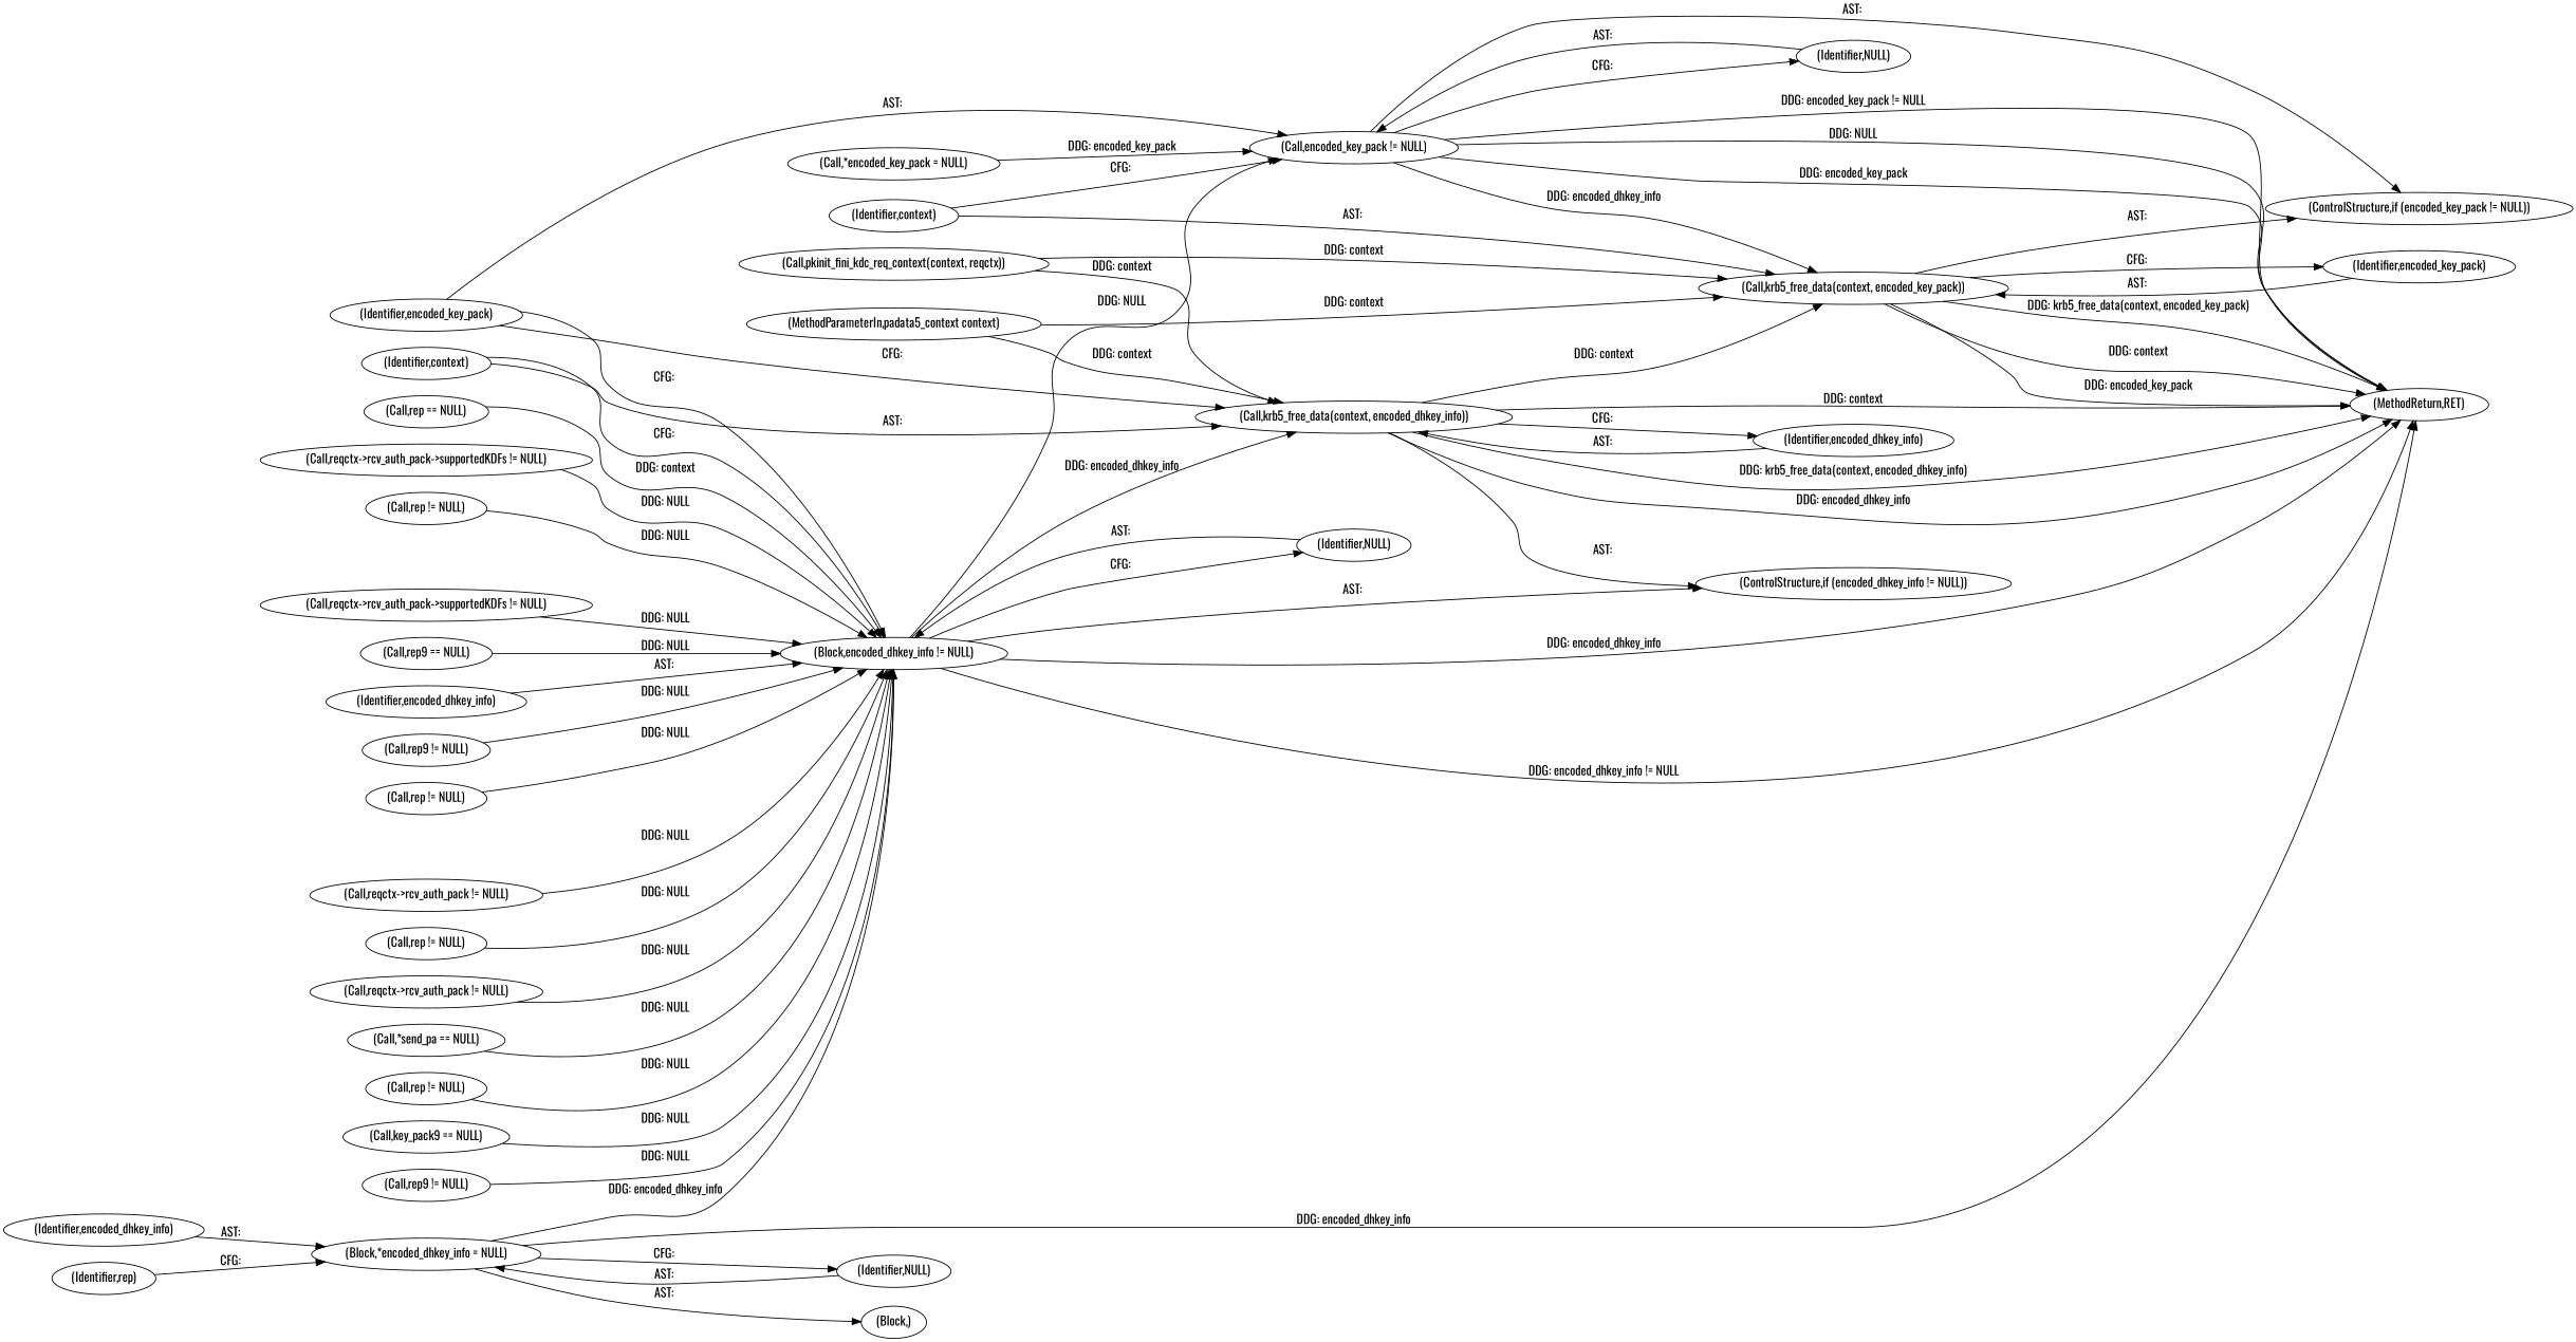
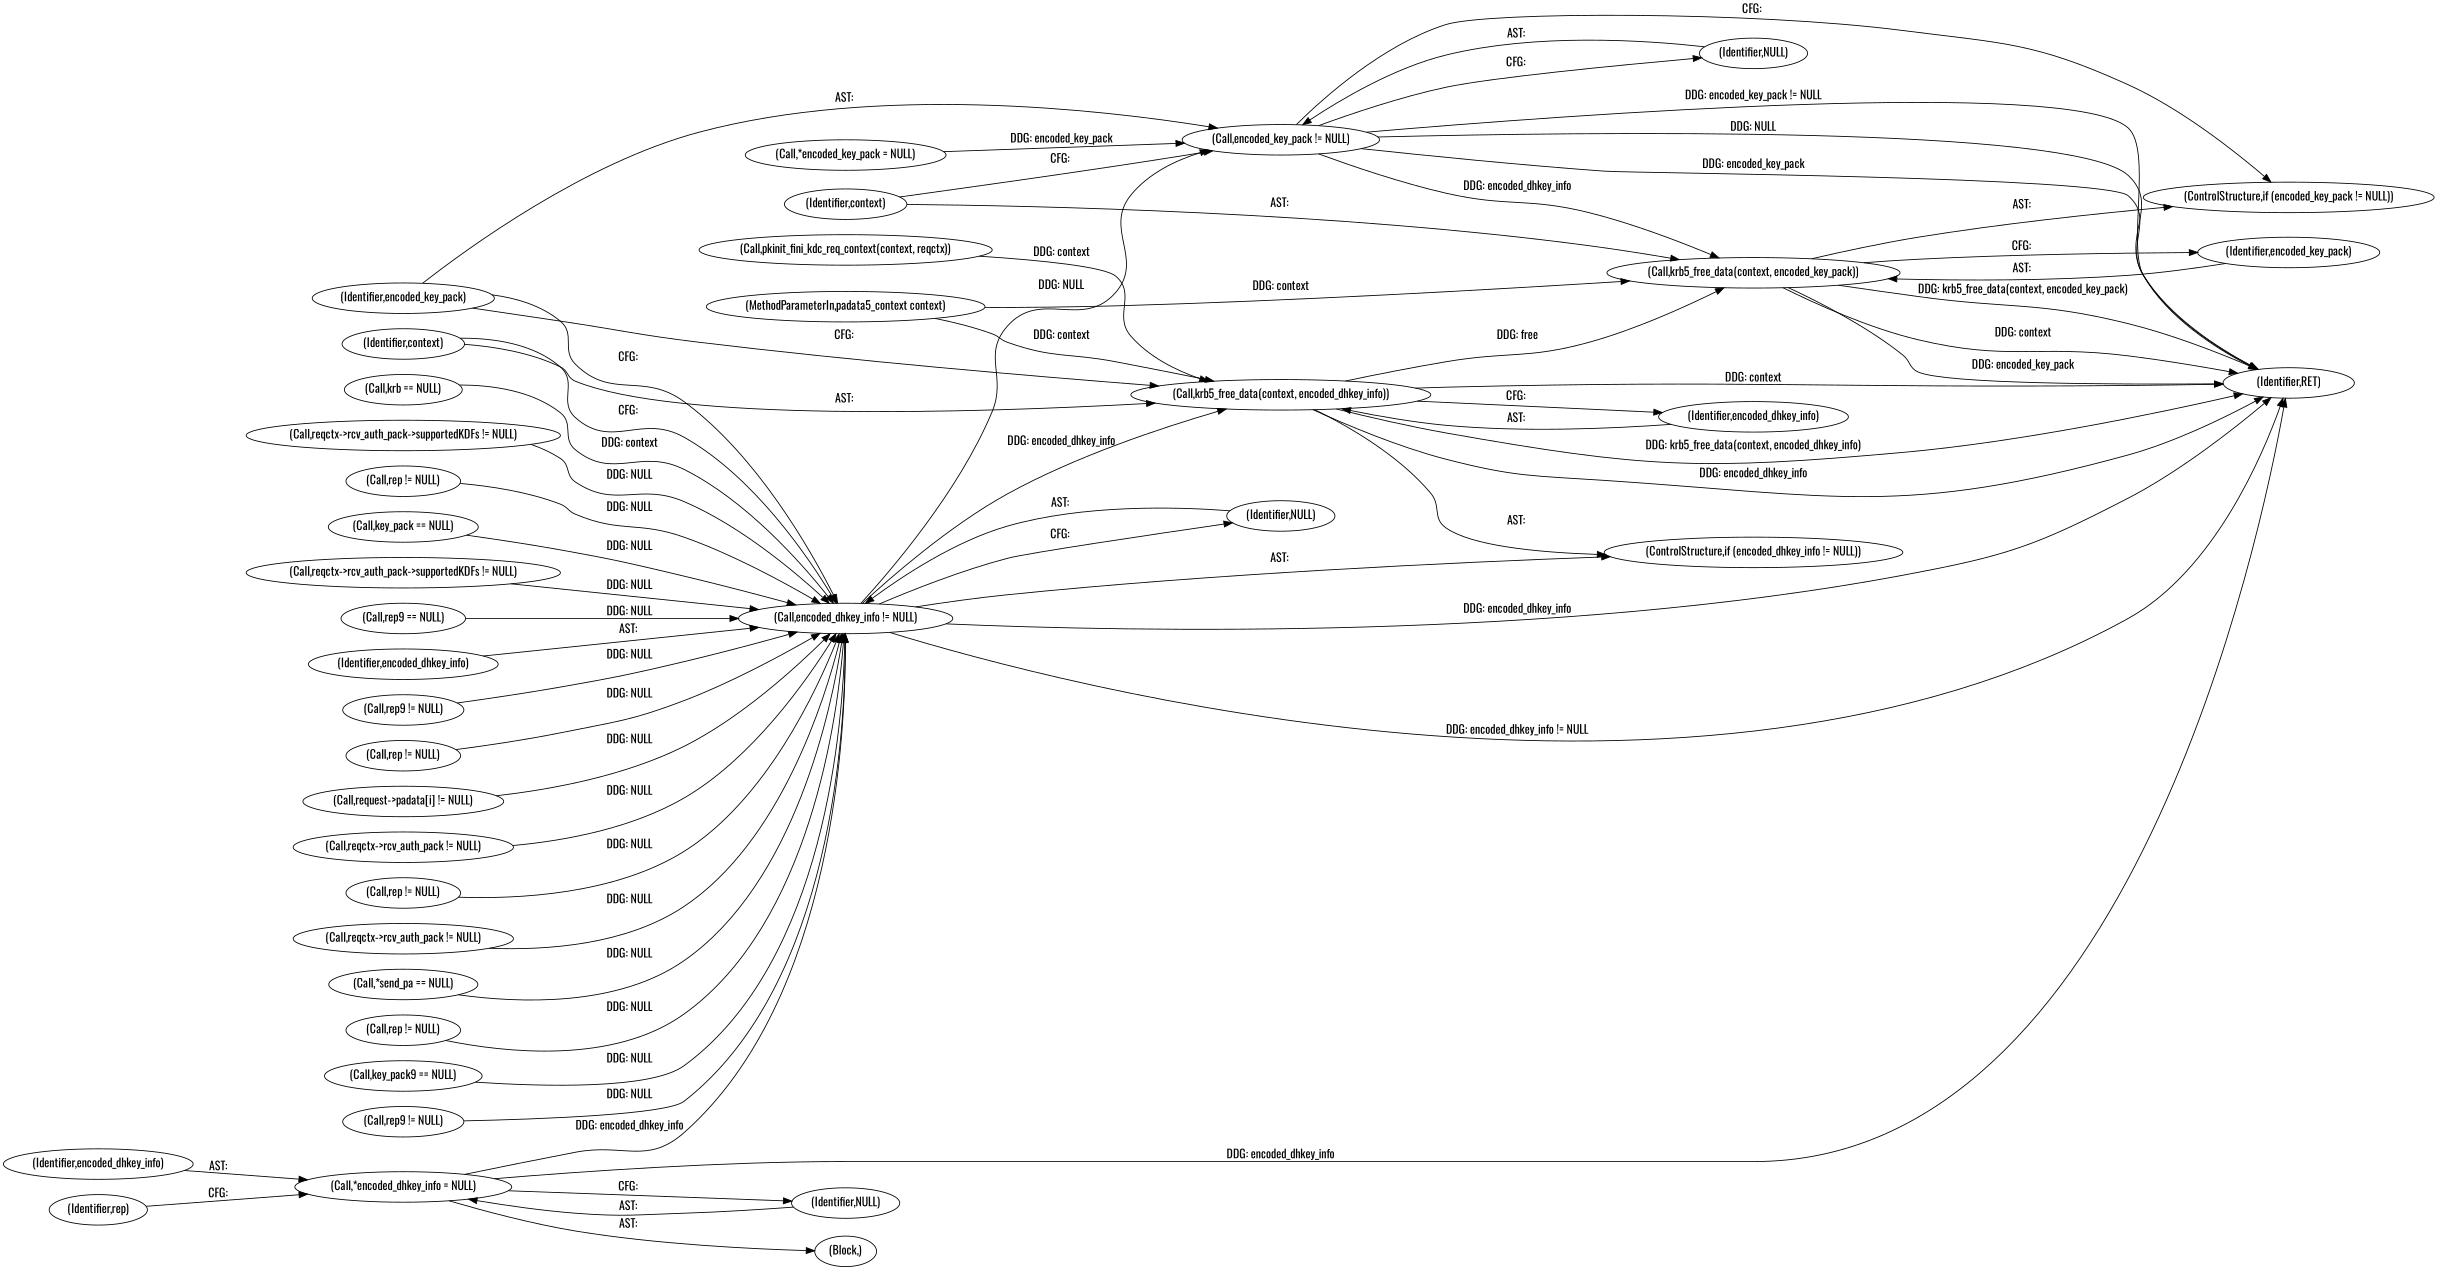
  digraph {
    fontname=Oswald
    rankdir=LR
    node [fontname=Oswald]
    edge [fontname=Oswald]
-   n1 [label="(Block,*encoded_dhkey_info = NULL)"]
-   n2 [label="(Block,encoded_dhkey_info != NULL)"]
+   n1 [label="(Call,*encoded_dhkey_info = NULL)"]
+   n2 [label="(Call,encoded_dhkey_info != NULL)"]
    n3 [label="(Block,)"]
    n4 [label="(Identifier,NULL)"]
-   n5 [label="(MethodReturn,RET)"]
+   n5 [label="(Identifier,RET)"]
    n6 [label="(Call,krb5_free_data(context, encoded_dhkey_info))"]
    n7 [label="(Call,encoded_key_pack != NULL)"]
    n8 [label="(ControlStructure,if (encoded_dhkey_info != NULL))"]
    n9 [label="(Identifier,NULL)"]
    n10 [label="(Call,krb5_free_data(context, encoded_key_pack))"]
    n11 [label="(Identifier,encoded_dhkey_info)"]
    n12 [label="(ControlStructure,if (encoded_key_pack != NULL))"]
    n13 [label="(Identifier,NULL)"]
    n14 [label="(Identifier,encoded_key_pack)"]
    n15 [label="(Call,reqctx->rcv_auth_pack->supportedKDFs != NULL)"]
    n16 [label="(Call,rep != NULL)"]
+   n17 [label="(Call,key_pack == NULL)"]
    n18 [label="(Call,pkinit_fini_kdc_req_context(context, reqctx))"]
    n19 [label="(Identifier,encoded_dhkey_info)"]
    n20 [label="(Call,reqctx->rcv_auth_pack->supportedKDFs != NULL)"]
    n21 [label="(Call,rep9 == NULL)"]
    n22 [label="(Identifier,context)"]
    n23 [label="(Identifier,encoded_dhkey_info)"]
    n24 [label="(Call,rep9 != NULL)"]
    n25 [label="(Call,rep != NULL)"]
+   n26 [label="(Call,request->padata[i] != NULL)"]
    n27 [label="(Identifier,encoded_key_pack)"]
    n28 [label="(Call,reqctx->rcv_auth_pack != NULL)"]
    n29 [label="(Call,rep != NULL)"]
    n30 [label="(Identifier,rep)"]
    n31 [label="(Call,reqctx->rcv_auth_pack != NULL)"]
    n32 [label="(Call,*send_pa == NULL)"]
    n33 [label="(Call,rep != NULL)"]
    n34 [label="(Call,*encoded_key_pack = NULL)"]
    n35 [label="(Identifier,context)"]
    n36 [label="(Call,key_pack9 == NULL)"]
    n37 [label="(Call,rep9 != NULL)"]
    n38 [label="(MethodParameterIn,padata5_context context)"]
-   n39 [label="(Call,rep == NULL)"]
+   n39 [label="(Call,krb == NULL)"]
    n1 -> n2 [label="DDG: encoded_dhkey_info"]
    n1 -> n3 [label="AST: "]
    n1 -> n4 [label="CFG: "]
    n1 -> n5 [label="DDG: encoded_dhkey_info"]
    n2 -> n5 [label="DDG: encoded_dhkey_info != NULL"]
    n2 -> n5 [label="DDG: encoded_dhkey_info"]
    n2 -> n6 [label="DDG: encoded_dhkey_info"]
    n2 -> n7 [label="DDG: NULL"]
    n2 -> n8 [label="AST: "]
    n2 -> n9 [label="CFG: "]
    n4 -> n1 [label="AST: "]
    n6 -> n5 [label="DDG: context"]
    n6 -> n5 [label="DDG: krb5_free_data(context, encoded_dhkey_info)"]
    n6 -> n5 [label="DDG: encoded_dhkey_info"]
    n6 -> n8 [label="AST: "]
-   n6 -> n10 [label="DDG: context"]
+   n6 -> n10 [label="DDG: free"]
    n6 -> n11 [label="CFG: "]
    n7 -> n5 [label="DDG: encoded_key_pack"]
    n7 -> n5 [label="DDG: encoded_key_pack != NULL"]
    n7 -> n5 [label="DDG: NULL"]
    n7 -> n10 [label="DDG: encoded_dhkey_info"]
-   n7 -> n12 [label="AST: "]
+   n7 -> n12 [label="CFG: "]
    n7 -> n13 [label="CFG: "]
    n9 -> n2 [label="AST: "]
    n10 -> n5 [label="DDG: krb5_free_data(context, encoded_key_pack)"]
    n10 -> n5 [label="DDG: context"]
    n10 -> n5 [label="DDG: encoded_key_pack"]
    n10 -> n12 [label="AST: "]
    n10 -> n14 [label="CFG: "]
    n11 -> n6 [label="AST: "]
    n13 -> n7 [label="AST: "]
    n14 -> n10 [label="AST: "]
    n15 -> n2 [label="DDG: NULL"]
    n16 -> n2 [label="DDG: NULL"]
+   n17 -> n2 [label="DDG: NULL"]
    n18 -> n6 [label="DDG: context"]
-   n18 -> n10 [label="DDG: context"]
    n19 -> n1 [label="AST: "]
    n20 -> n2 [label="DDG: NULL"]
    n21 -> n2 [label="DDG: NULL"]
    n22 -> n7 [label="CFG: "]
    n22 -> n10 [label="AST: "]
    n23 -> n2 [label="AST: "]
    n24 -> n2 [label="DDG: NULL"]
    n25 -> n2 [label="DDG: NULL"]
+   n26 -> n2 [label="DDG: NULL"]
    n27 -> n2 [label="CFG: "]
    n27 -> n6 [label="CFG: "]
    n27 -> n7 [label="AST: "]
    n28 -> n2 [label="DDG: NULL"]
    n29 -> n2 [label="DDG: NULL"]
    n30 -> n1 [label="CFG: "]
    n31 -> n2 [label="DDG: NULL"]
    n32 -> n2 [label="DDG: NULL"]
    n33 -> n2 [label="DDG: NULL"]
    n34 -> n7 [label="DDG: encoded_key_pack"]
    n35 -> n2 [label="CFG: "]
    n35 -> n6 [label="AST: "]
    n36 -> n2 [label="DDG: NULL"]
    n37 -> n2 [label="DDG: NULL"]
    n38 -> n6 [label="DDG: context"]
    n38 -> n10 [label="DDG: context"]
    n39 -> n2 [label="DDG: context"]
  }
